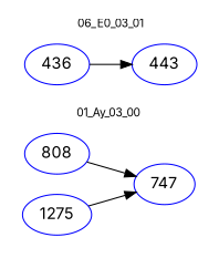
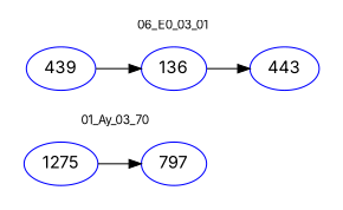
  digraph {
    fontname=Inter
    rankdir=LR
    node [color=blue fontname=Inter]
    edge [color=black fontname=Inter]
-   n1 [label=808]
-   n2 [label=747]
+   n2 [label=797]
    n3 [label=1275]
-   n5 [label=436]
+   n4 [label=439]
+   n5 [label=136]
    n6 [label=443]
    subgraph cluster_1 {
      color=white
      fontsize=10
-     label="01_Ay_03_00"
-     n1
+     label="01_Ay_03_70"
      n2
      n3
    }
    subgraph cluster_2 {
      color=white
      fontsize=10
      label="06_E0_03_01"
+     n4
      n5
      n6
    }
-   n1 -> n2
    n3 -> n2
+   n4 -> n5
    n5 -> n6
  }
